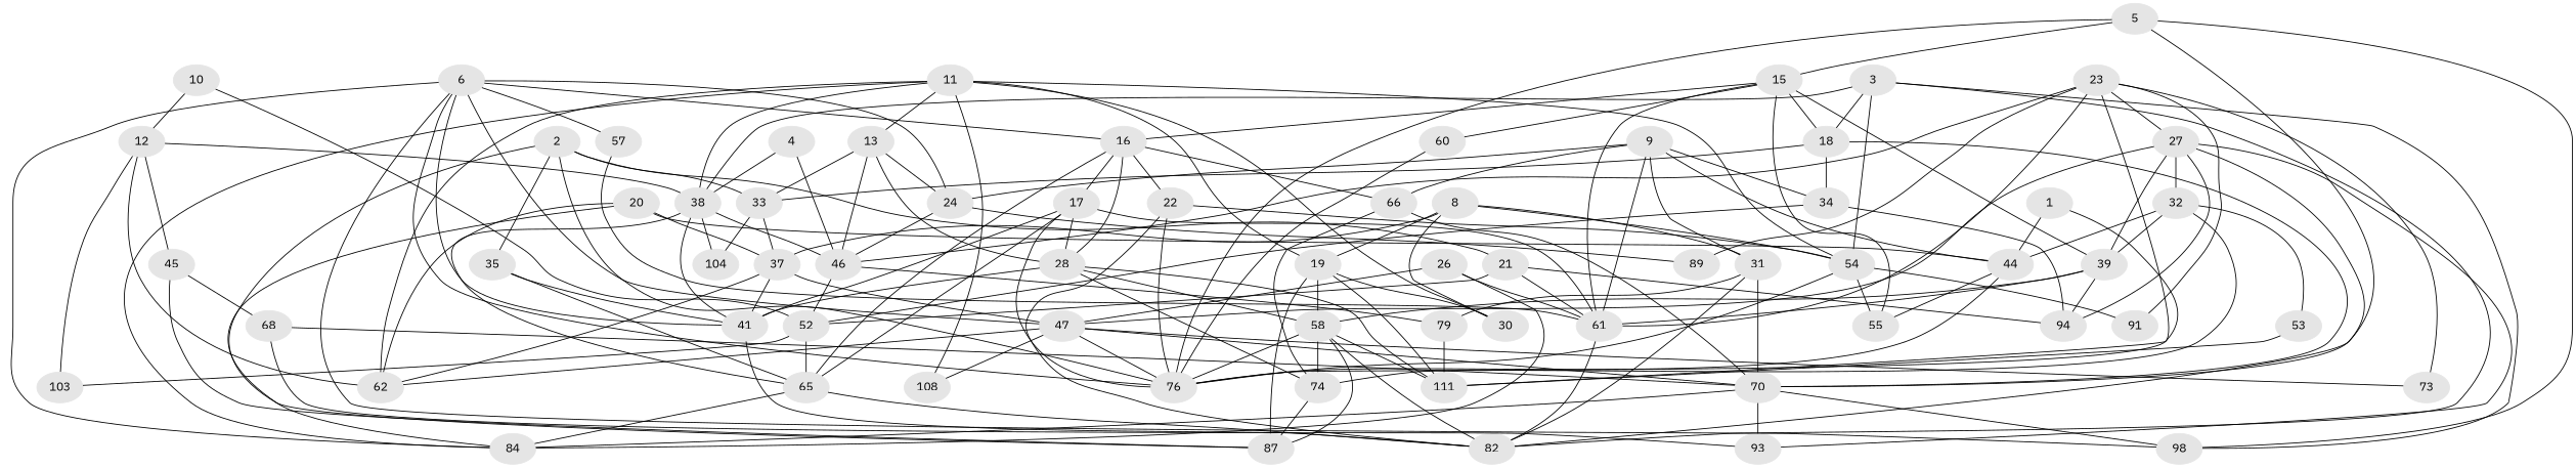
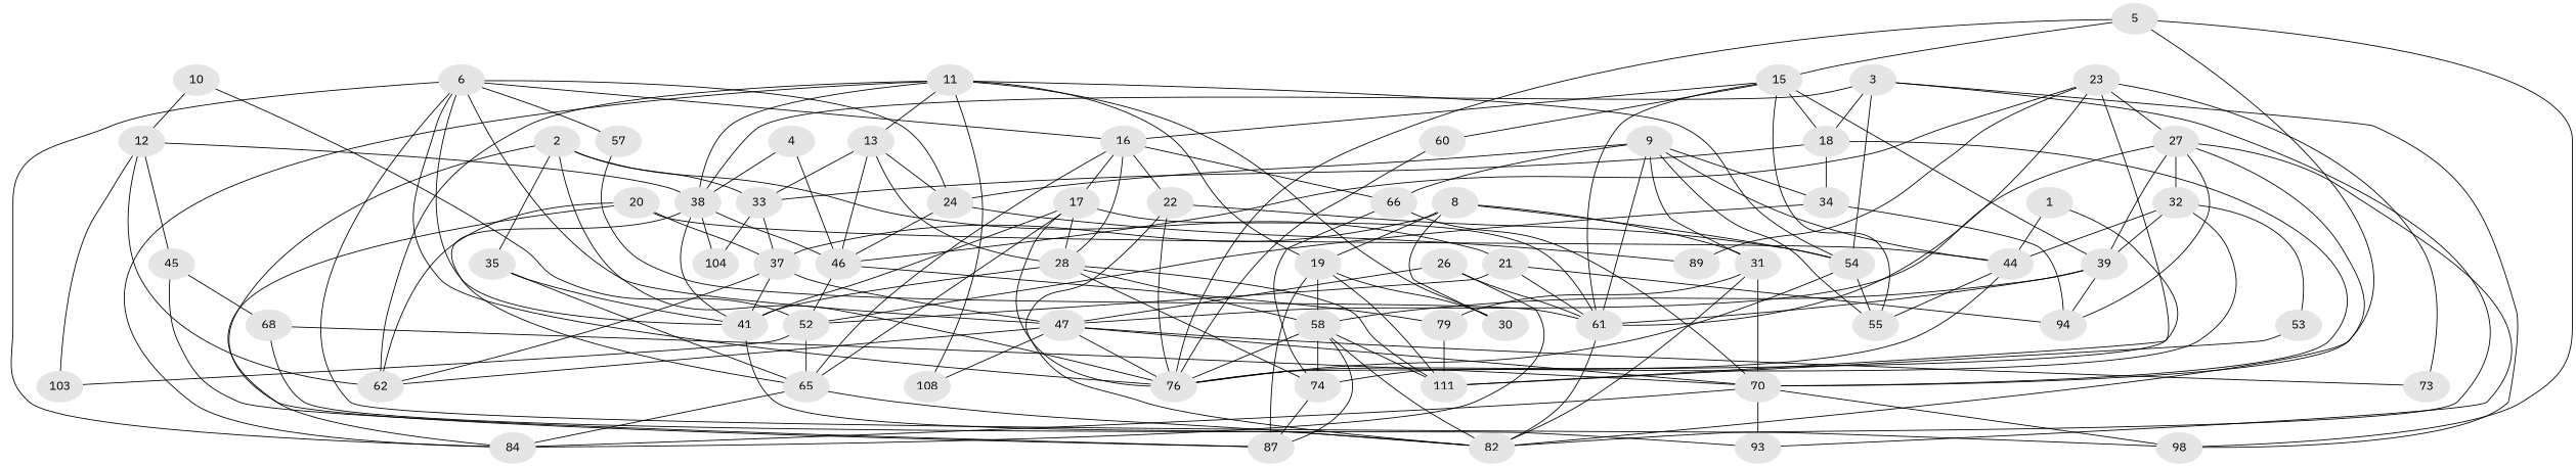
  graph {
    fontname="IBM Plex Sans"
    node [color=gray90 fontname="IBM Plex Sans" style=filled]
    edge [fontname="IBM Plex Sans"]
    44 [super="+86"]
    76 [super="+106"]
    55 [super="+96"]
    1
    111
    2 [super="+7"]
    21 [super="+29"]
    33 [super="+49"]
    35
    87 [super="+105"]
    61 [super="+74"]
    52 [super="+101"]
    94 [super="+99"]
    37 [super="+97"]
    104
    41 [super="+80"]
    65 [super="+81"]
    3 [super="+14"]
    18 [super="+56"]
    38 [super="+100"]
    54 [super="+88"]
    82 [super="+92"]
    98
    70 [super="+109"]
    34
    46 [super="+48"]
-   91
    4
    79
    5 [super="+43"]
    15 [super="+51"]
    16 [super="+42"]
    39 [super="+63"]
    60
    84 [super="+102"]
    93
    6 [super="+107"]
    24 [super="+25"]
    47 [super="+64"]
    57
    66 [super="+110"]
    28 [super="+40"]
    17
    22 [super="+36"]
    89
    62 [super="+67"]
    108
    73
    8 [super="+72"]
    19 [super="+75"]
    30
    31 [super="+95"]
    58 [super="+69"]
    9 [super="+77"]
    n55 [label=74]
    12 [super="+50"]
    45
    103
    10
    13 [super="+90"]
    11
    68
    20
    23 [super="+85"]
    27 [super="+71"]
    32 [super="+59"]
    26
    53
    44 -- 76
    44 -- 55
    1 -- 44
    1 -- 111
    2 -- 76
    2 -- 21
    2 -- 33
    2 -- 35
    2 -- 87
    21 -- 61
    21 -- 52 [weight=2]
    21 -- 94
    33 -- 37 [weight=2]
    33 -- 104
    35 -- 41
    35 -- 65
    61 -- 82
    52 -- 65
    52 -- 103
    37 -- 41
    37 -- 47
    37 -- 62
    41 -- 82
    65 -- 82
    65 -- 84
    3 -- 18
    3 -- 38
    3 -- 54
    3 -- 82
    3 -- 98
    18 -- 33
    18 -- 70
    18 -- 34
    38 -- 104
    38 -- 41
    38 -- 65
    38 -- 46
    54 -- 76
    54 -- 55
-   54 -- 91
    70 -- 98
    70 -- 84
    70 -- 93
    34 -- 52
    34 -- 94
    46 -- 52
    46 -- 79
    4 -- 38
    4 -- 46
    79 -- 111
    5 -- 76
    5 -- 98
    5 -- 70
    5 -- 15
    15 -- 55
    15 -- 61
    15 -- 18
    15 -- 16
    15 -- 39
    15 -- 60
    16 -- 65
    16 -- 66
    16 -- 28
    16 -- 17
    16 -- 22
    39 -- 61
    39 -- 94
    39 -- 58
    60 -- 76
    6 -- 76
    6 -- 41
    6 -- 98
    6 -- 16
    6 -- 84
    6 -- 24
    6 -- 47
    6 -- 57
    24 -- 46
    24 -- 89
    47 -- 76
    47 -- 70
    47 -- 62
    47 -- 108
    47 -- 73
    57 -- 61
    66 -- 70
    66 -- n55
    28 -- 111
    28 -- 41
    28 -- 58
    28 -- n55
    17 -- 76
    17 -- 61
    17 -- 41
    17 -- 65
    17 -- 28
    22 -- 76
    22 -- 54
    22 -- 82
    8 -- 37
    8 -- 54
    8 -- 19
    8 -- 30
    8 -- 31
    19 -- 111
    19 -- 87
    19 -- 30
    19 -- 58
    31 -- 82
    31 -- 70
    31 -- 79
    58 -- 76
    58 -- 111
    58 -- 87
    58 -- 82
    58 -- n55
    9 -- 44
+   9 -- 55
    9 -- 61
    9 -- 34
    9 -- 24
    9 -- 66
    9 -- 31
    n55 -- 87
    12 -- 38
    12 -- 62
    12 -- 45
    12 -- 103 [weight=2]
    45 -- 87
    45 -- 68
    10 -- 52
    10 -- 12
    13 -- 33
    13 -- 46
    13 -- 24 [weight=2]
    13 -- 28 [weight=2]
    11 -- 38
    11 -- 54
    11 -- 84
    11 -- 62
    11 -- 108
    11 -- 19
    11 -- 30
    11 -- 13
    68 -- 70
    68 -- 93
    20 -- 44
    20 -- 37
    20 -- 84
    20 -- 62
    23 -- 76
    23 -- 61
    23 -- 46
-   23 -- 91
    23 -- 89
    23 -- 73
    23 -- 27
    27 -- 94
    27 -- 82
    27 -- 39
    27 -- 93
    27 -- 47
    27 -- 32
    32 -- 44
    32 -- 39
    32 -- n55
    32 -- 53
    26 -- 61
    26 -- 84
    26 -- 47
    53 -- 111
  }
